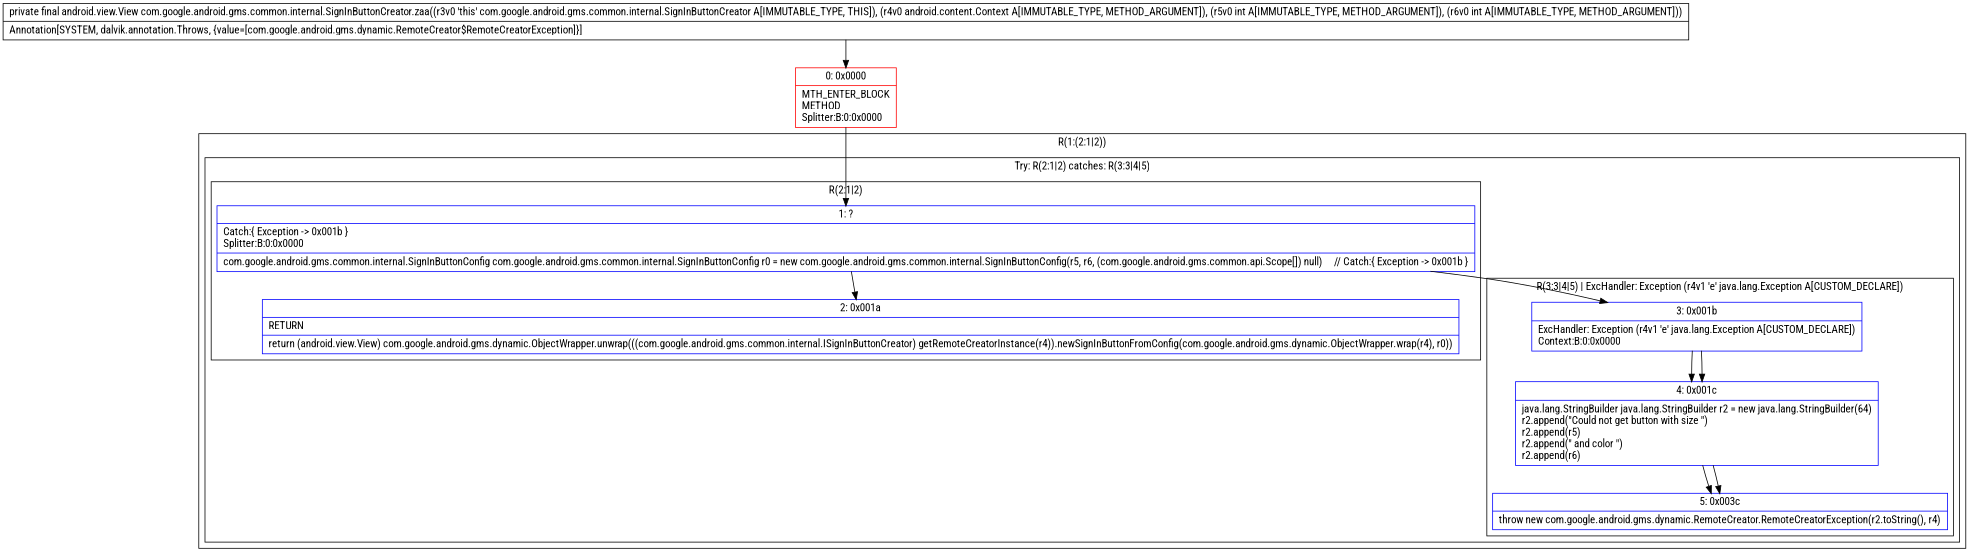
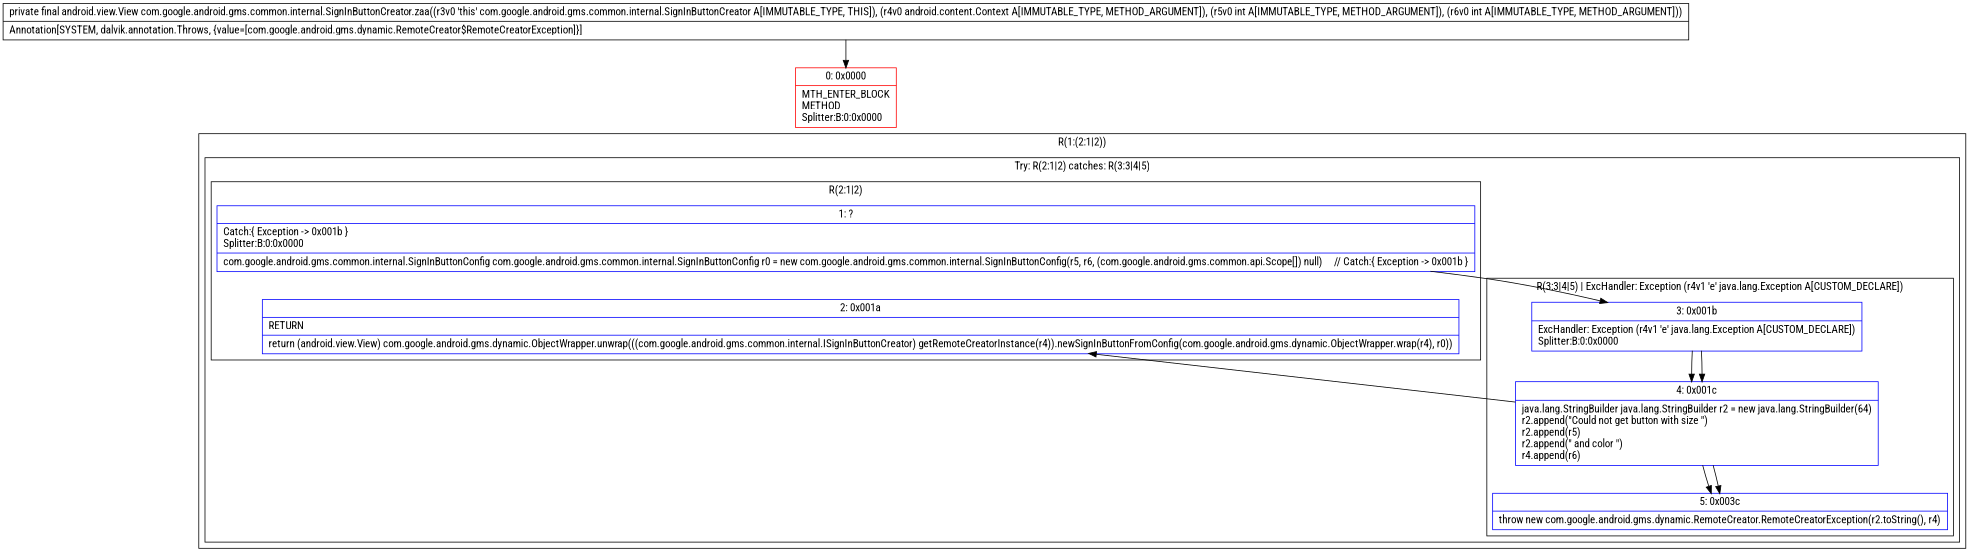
  digraph {
    fontname="Roboto Condensed"
    node [color=blue fontname="Roboto Condensed" shape=record]
    edge [fontname="Roboto Condensed"]
    n1 [label="{1\:\ ?|Catch:\{ Exception \-\> 0x001b \}\lSplitter:B:0:0x0000\l|com.google.android.gms.common.internal.SignInButtonConfig com.google.android.gms.common.internal.SignInButtonConfig r0 = new com.google.android.gms.common.internal.SignInButtonConfig(r5, r6, (com.google.android.gms.common.api.Scope[]) null)     \/\/ Catch:\{ Exception \-\> 0x001b \}\l}"]
    n2 [label="{2\:\ 0x001a|RETURN\l|return (android.view.View) com.google.android.gms.dynamic.ObjectWrapper.unwrap(((com.google.android.gms.common.internal.ISignInButtonCreator) getRemoteCreatorInstance(r4)).newSignInButtonFromConfig(com.google.android.gms.dynamic.ObjectWrapper.wrap(r4), r0))\l}"]
-   n3 [label="{3\:\ 0x001b|ExcHandler: Exception (r4v1 'e' java.lang.Exception A[CUSTOM_DECLARE])\lContext:B:0:0x0000\l}"]
-   n4 [label="{4\:\ 0x001c|java.lang.StringBuilder java.lang.StringBuilder r2 = new java.lang.StringBuilder(64)\lr2.append(\"Could not get button with size \")\lr2.append(r5)\lr2.append(\" and color \")\lr2.append(r6)\l}"]
+   n3 [label="{3\:\ 0x001b|ExcHandler: Exception (r4v1 'e' java.lang.Exception A[CUSTOM_DECLARE])\lSplitter:B:0:0x0000\l}"]
+   n4 [label="{4\:\ 0x001c|java.lang.StringBuilder java.lang.StringBuilder r2 = new java.lang.StringBuilder(64)\lr2.append(\"Could not get button with size \")\lr2.append(r5)\lr2.append(\" and color \")\lr4.append(r6)\l}"]
    n5 [label="{5\:\ 0x003c|throw new com.google.android.gms.dynamic.RemoteCreator.RemoteCreatorException(r2.toString(), r4)\l}"]
    n6 [color=red label="{0\:\ 0x0000|MTH_ENTER_BLOCK\lMETHOD\lSplitter:B:0:0x0000\l}"]
    n7 [label="{private final android.view.View com.google.android.gms.common.internal.SignInButtonCreator.zaa((r3v0 'this' com.google.android.gms.common.internal.SignInButtonCreator A[IMMUTABLE_TYPE, THIS]), (r4v0 android.content.Context A[IMMUTABLE_TYPE, METHOD_ARGUMENT]), (r5v0 int A[IMMUTABLE_TYPE, METHOD_ARGUMENT]), (r6v0 int A[IMMUTABLE_TYPE, METHOD_ARGUMENT]))  | Annotation[SYSTEM, dalvik.annotation.Throws, \{value=[com.google.android.gms.dynamic.RemoteCreator$RemoteCreatorException]\}]\l}" color=""]
    subgraph cluster_1 {
      label="R(1:(2:1|2))"
      subgraph cluster_2 {
        label="Try: R(2:1|2) catches: R(3:3|4|5)"
        subgraph cluster_3 {
          label="R(2:1|2)"
          n1
          n2
        }
        subgraph cluster_4 {
          label="R(3:3|4|5) | ExcHandler: Exception (r4v1 'e' java.lang.Exception A[CUSTOM_DECLARE])\l"
          n3
          n4
          n5
        }
      }
    }
    subgraph cluster_5 {
      label="R(3:3|4|5) | ExcHandler: Exception (r4v1 'e' java.lang.Exception A[CUSTOM_DECLARE])\l"
    }
-   n1 -> n2
+   n4 -> n2
    n1 -> n3
    n3 -> n4
    n3 -> n4
    n4 -> n5
    n4 -> n5
-   n6 -> n1
    n7 -> n6
  }
